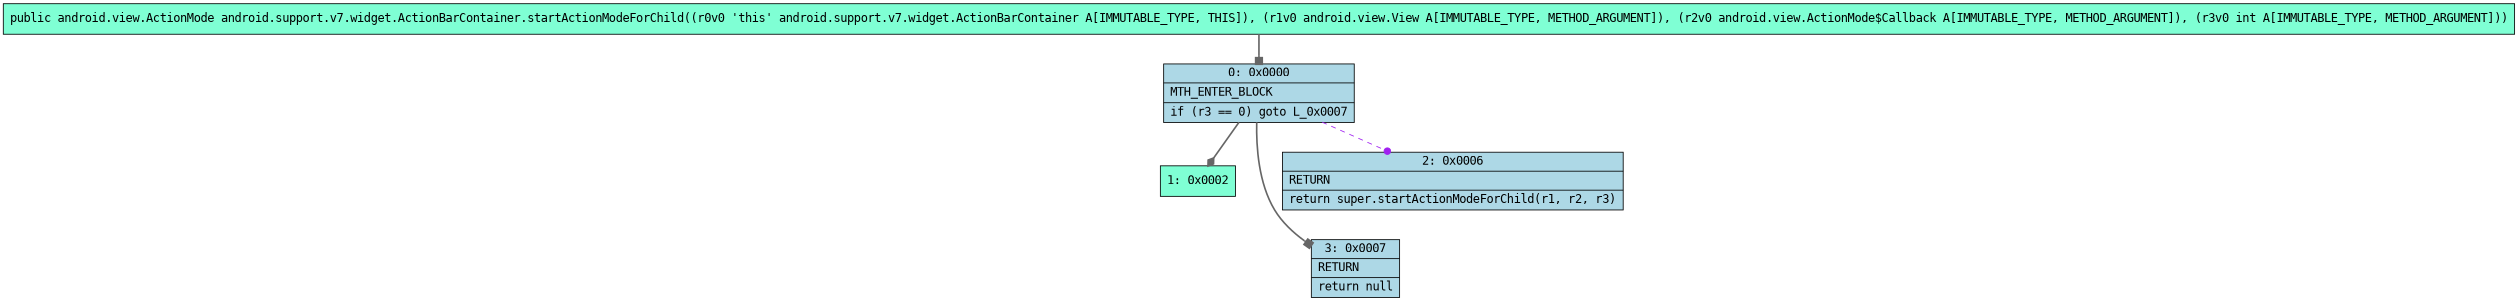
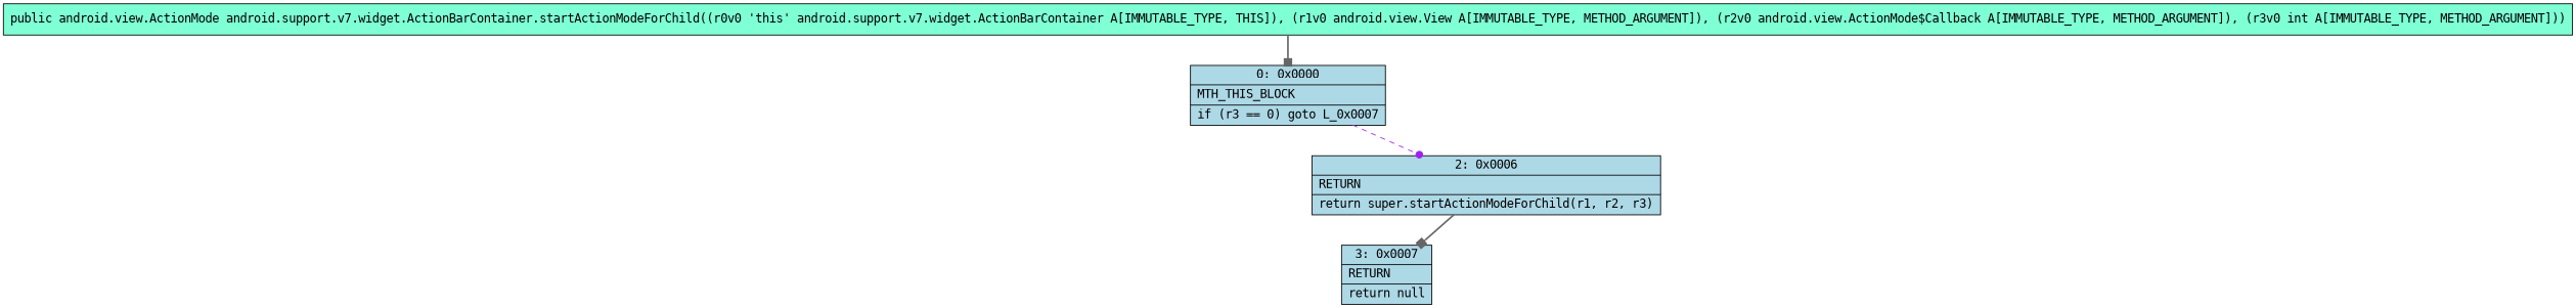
  digraph {
    fontname="DejaVu Sans Mono"
    node [fillcolor=lightblue fontname="DejaVu Sans Mono" shape=record style=filled]
    edge [arrowhead=box color=gray40 fontname="DejaVu Sans Mono" style=bold]
-   n1 [label="{0\:\ 0x0000|MTH_ENTER_BLOCK\l|if (r3 == 0) goto L_0x0007\l}"]
-   n2 [fillcolor=aquamarine label="{1\:\ 0x0002}"]
+   n1 [label="{0\:\ 0x0000|MTH_THIS_BLOCK\l|if (r3 == 0) goto L_0x0007\l}"]
    n3 [label="{3\:\ 0x0007|RETURN\l|return null\l}"]
    n4 [label="{2\:\ 0x0006|RETURN\l|return super.startActionModeForChild(r1, r2, r3)\l}"]
    n5 [fillcolor=aquamarine label="{public android.view.ActionMode android.support.v7.widget.ActionBarContainer.startActionModeForChild((r0v0 'this' android.support.v7.widget.ActionBarContainer A[IMMUTABLE_TYPE, THIS]), (r1v0 android.view.View A[IMMUTABLE_TYPE, METHOD_ARGUMENT]), (r2v0 android.view.ActionMode$Callback A[IMMUTABLE_TYPE, METHOD_ARGUMENT]), (r3v0 int A[IMMUTABLE_TYPE, METHOD_ARGUMENT])) }"]
-   n1 -> n2 [arrowhead=diamond]
-   n1 -> n3
+   n4 -> n3
    n1 -> n4 [arrowhead=dot color=purple style=dashed]
    n5 -> n1
  }
